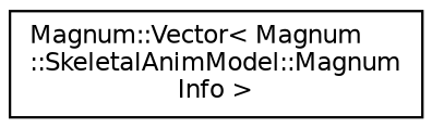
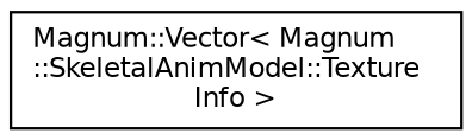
  digraph {
    rankdir=LR
-   n1 [color=black fillcolor=white fontname=Helvetica fontsize=10 height=0.2 label="Magnum::Vector\< Magnum\l::SkeletalAnimModel::Magnum\lInfo \>" shape=record style=filled width=0.4]
+   n1 [color=black fillcolor=white fontname=Helvetica fontsize=10 height=0.2 label="Magnum::Vector\< Magnum\l::SkeletalAnimModel::Texture\lInfo \>" shape=record style=filled width=0.4]
  }
